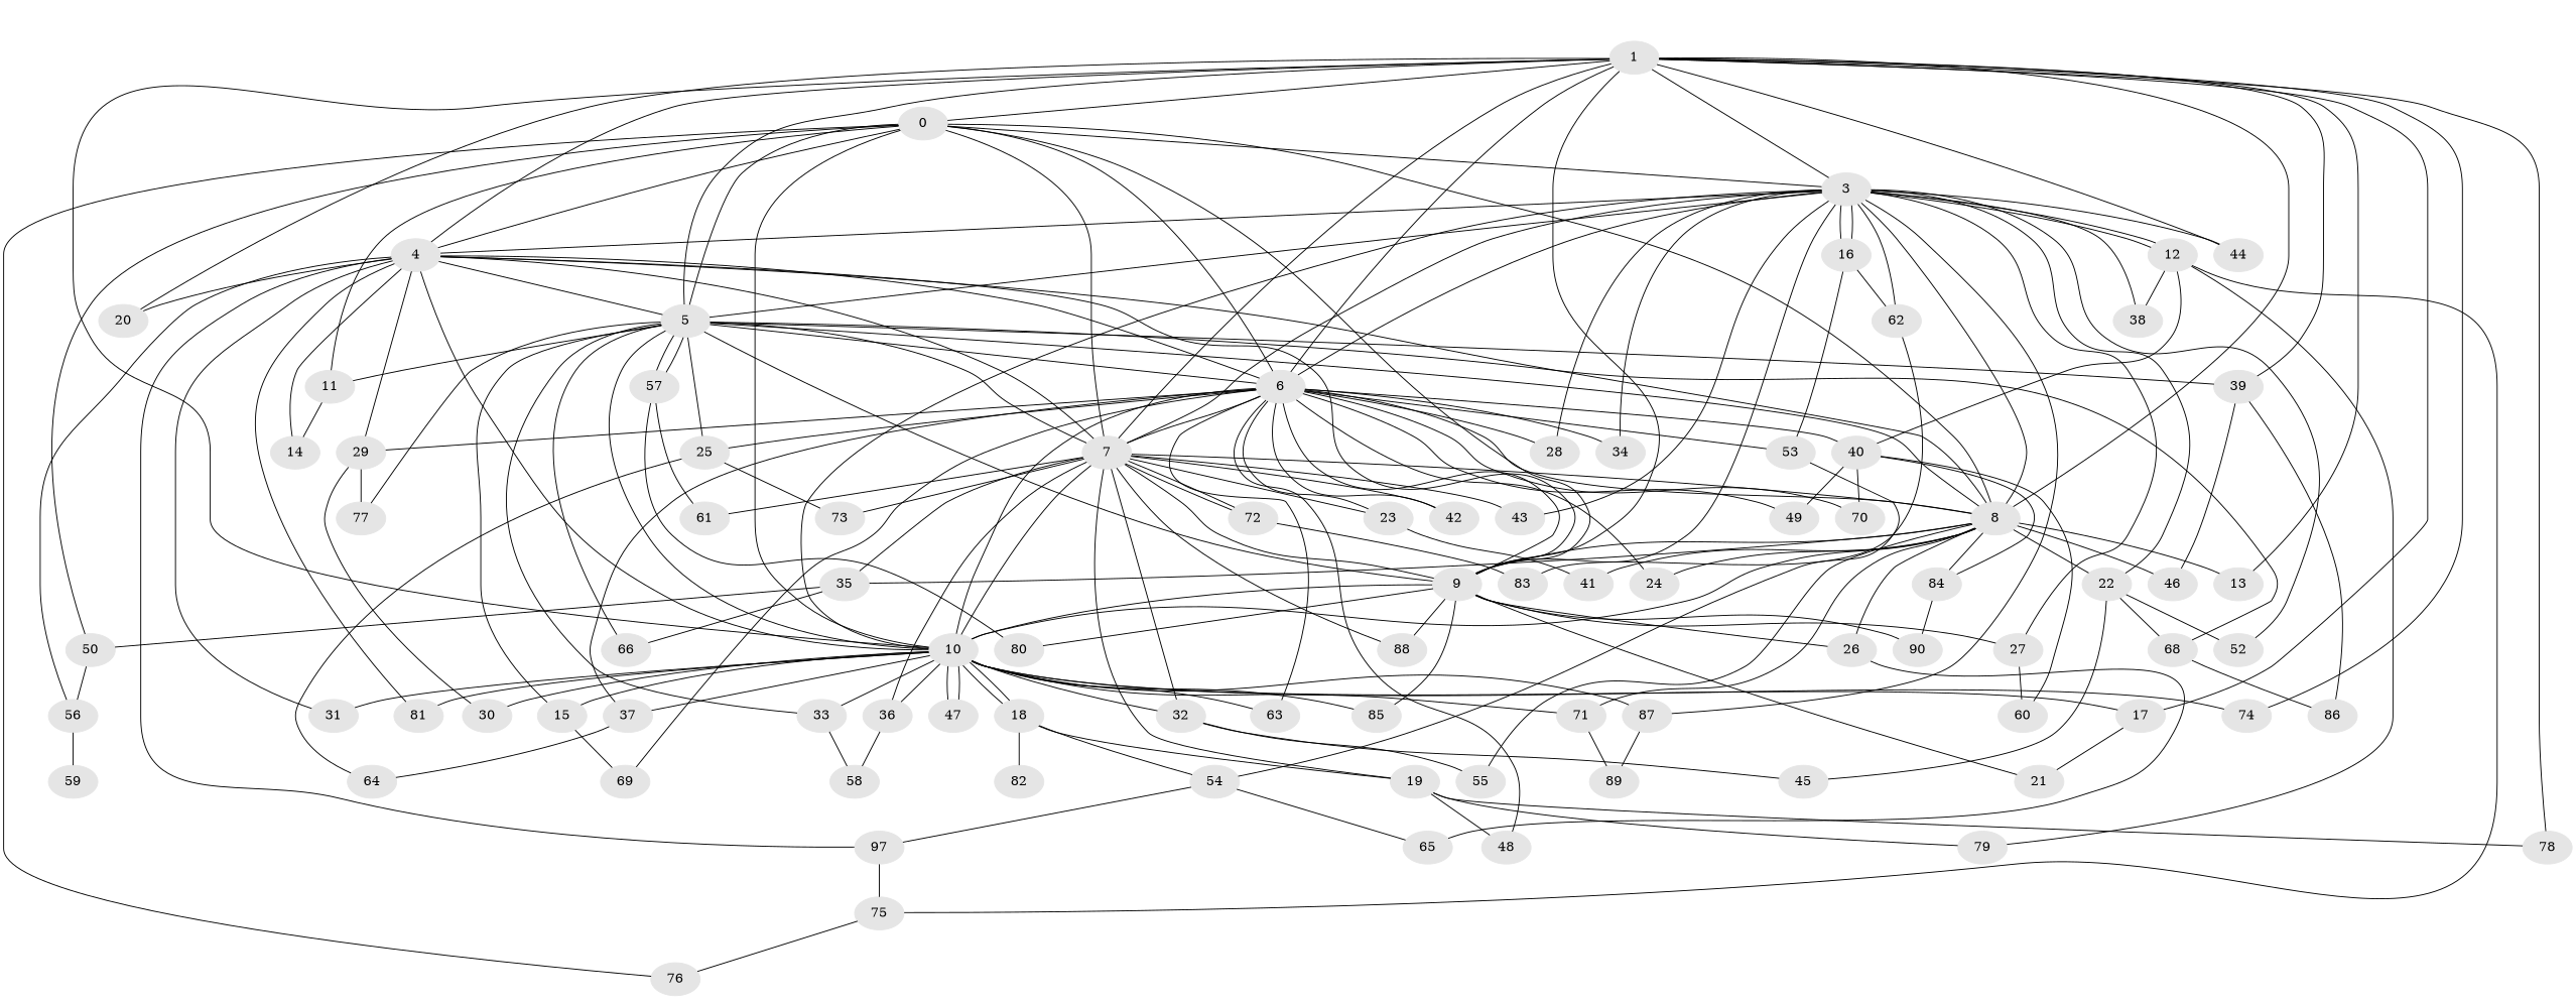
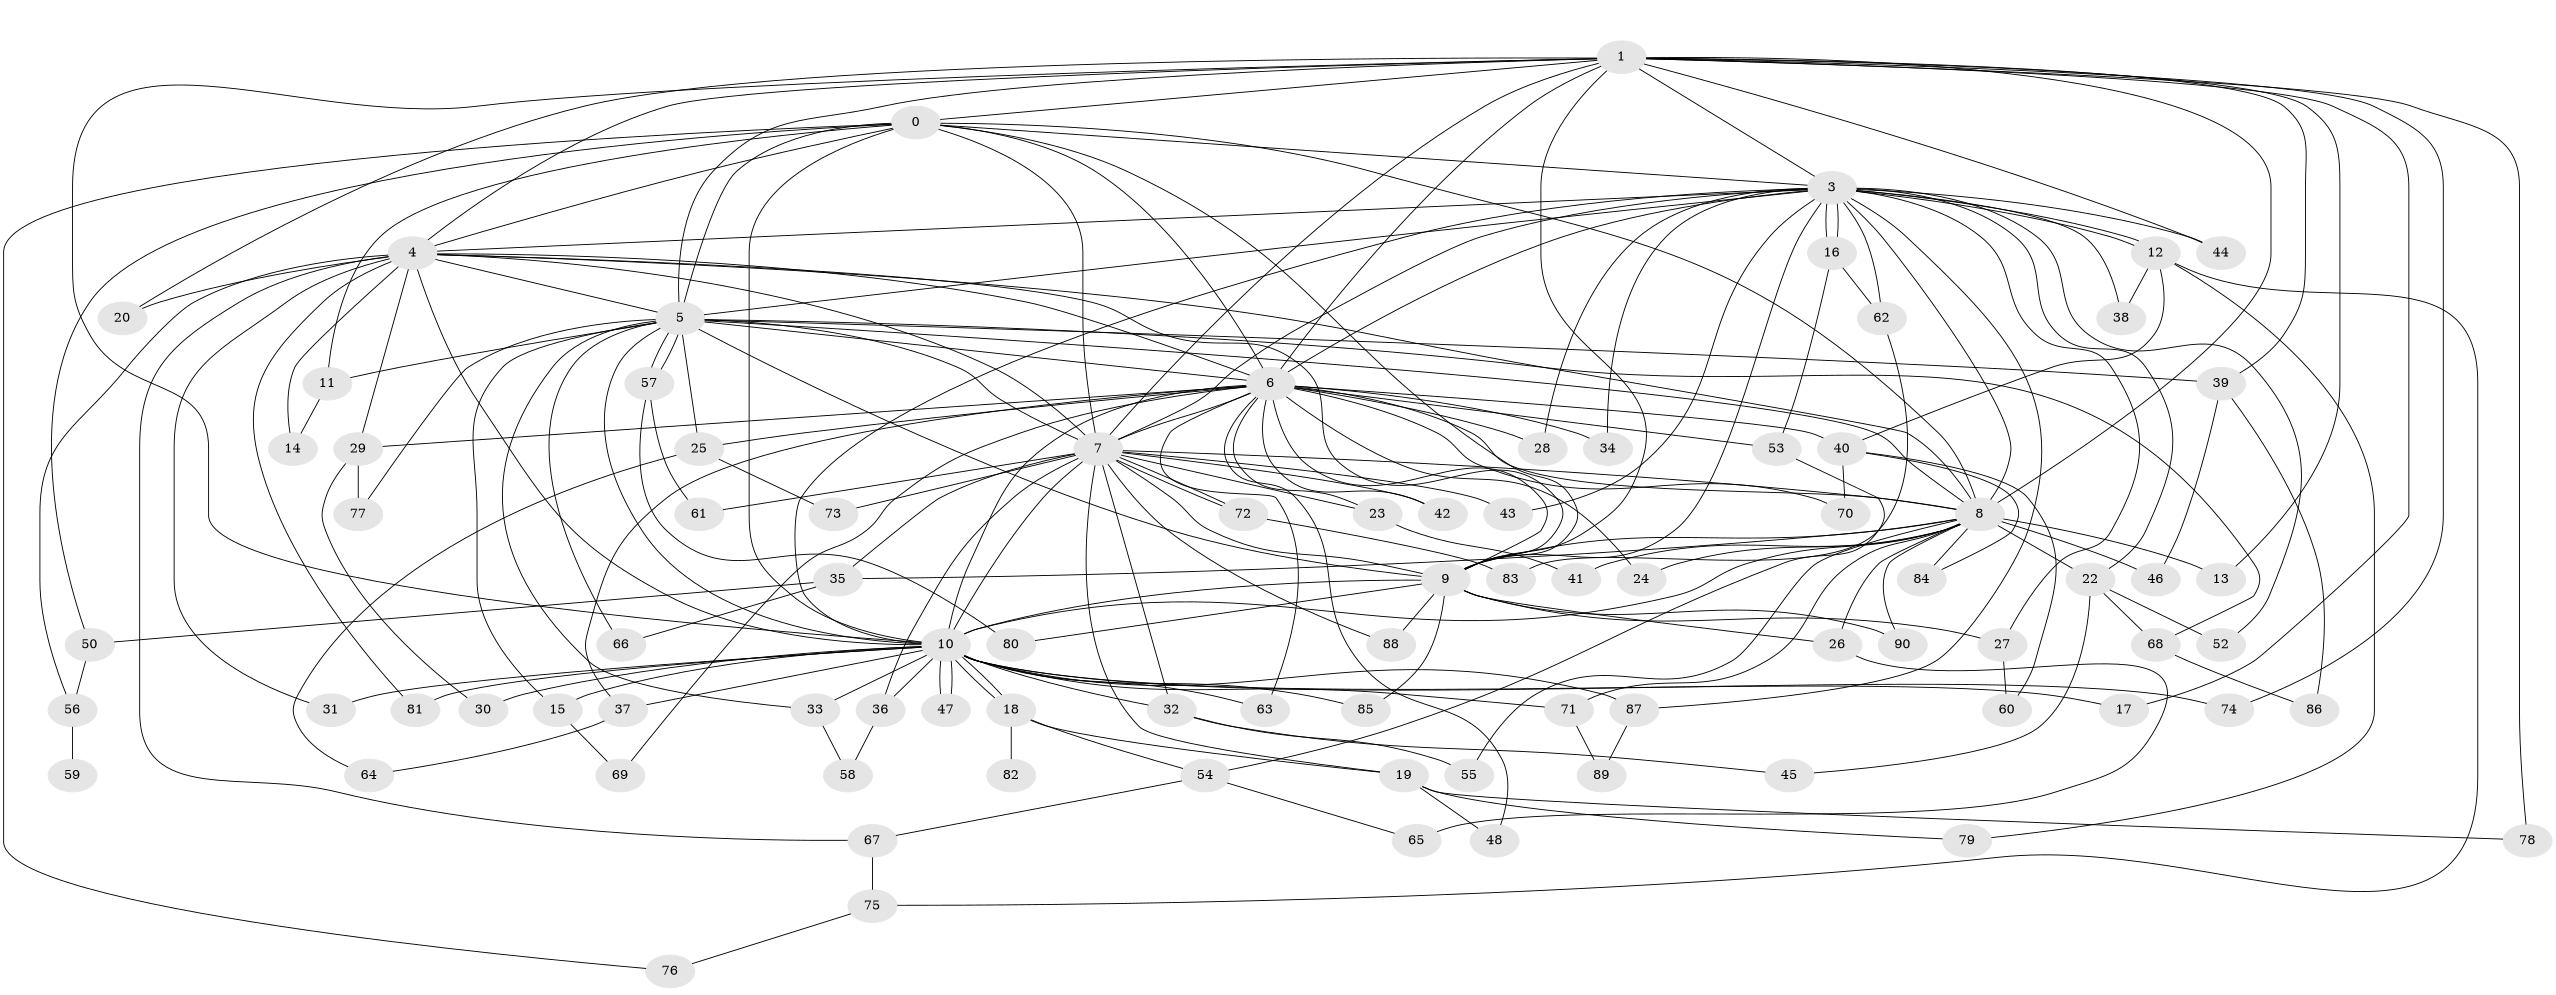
  graph {
    node [color=gray90 style=filled]
    n1 [label=0]
    1
    3
    4
    5
    6
    7
    8
    9
    10
    13
    17
    20
    39
    44
    74
    78
    11
    50
    76
    12
    16
    22
    27
    28
    34
    38
    43
    52
    62
    87
    14
    29
    31
    56
-   67 [label=97]
+   67
    81
    15
    25
    33
    57
    66
    68
    77
    23
    24
    37
    40
    42
    48
-   49
    53
    63
    69
    70
    19
    32
    35
    36
    61
    72
    73
    88
    26
    41
    46
    55
    71
    84
    90
-   21
    80
    85
    18
    30
    47
    86
    75
    79
    45
    60
    83
    89
    59
    64
    58
    54
    65
    82
    n1 -- 3
    n1 -- 4
    n1 -- 5
    n1 -- 6
    n1 -- 7
    n1 -- 8
    n1 -- 9
    n1 -- 10
    n1 -- 11
    n1 -- 50
    n1 -- 76
    1 -- n1
    1 -- 3
    1 -- 4
    1 -- 5
    1 -- 6
    1 -- 7
    1 -- 8
    1 -- 9
    1 -- 10
    1 -- 13
    1 -- 17
    1 -- 20
    1 -- 39
    1 -- 44
    1 -- 74
    1 -- 78
    3 -- 4
    3 -- 5
    3 -- 6
    3 -- 7
    3 -- 8
    3 -- 9
    3 -- 10
    3 -- 44
    3 -- 12
    3 -- 12
    3 -- 16
    3 -- 16
    3 -- 22
    3 -- 27
    3 -- 28
    3 -- 34
    3 -- 38
    3 -- 43
    3 -- 52
    3 -- 62
    3 -- 87
    4 -- 5
    4 -- 6
    4 -- 7
    4 -- 8
    4 -- 9
    4 -- 10
    4 -- 20
    4 -- 14
    4 -- 29
    4 -- 31
    4 -- 56
    4 -- 67
    4 -- 81
    5 -- 6
    5 -- 7
    5 -- 8
    5 -- 9
    5 -- 10
    5 -- 39
    5 -- 11
    5 -- 15
    5 -- 25
    5 -- 33
    5 -- 57
    5 -- 57
    5 -- 66
    5 -- 68
    5 -- 77
    6 -- 7
    6 -- 8
    6 -- 9
    6 -- 10
    6 -- 28
    6 -- 34
    6 -- 29
    6 -- 25
    6 -- 23
    6 -- 24
    6 -- 37
    6 -- 40
    6 -- 42
    6 -- 48
-   6 -- 49
    6 -- 53
    6 -- 63
    6 -- 69
    6 -- 70
    7 -- 8
    7 -- 9
    7 -- 10
    7 -- 43
    7 -- 23
    7 -- 42
    7 -- 19
    7 -- 32
    7 -- 35
    7 -- 36
    7 -- 61
    7 -- 72
    7 -- 72
    7 -- 73
    7 -- 88
    8 -- 9
    8 -- 10
    8 -- 13
    8 -- 22
    8 -- 24
    8 -- 35
    8 -- 26
    8 -- 41
    8 -- 46
    8 -- 55
    8 -- 71
    8 -- 84
-   84 -- 90
+   8 -- 90
    9 -- 10
    9 -- 27
    9 -- 88
    9 -- 26
    9 -- 90
-   9 -- 21
    9 -- 80
    9 -- 85
    10 -- 17
    10 -- 74
    10 -- 87
    10 -- 31
    10 -- 81
    10 -- 15
    10 -- 33
    10 -- 37
    10 -- 63
    10 -- 32
    10 -- 36
    10 -- 71
    10 -- 85
    10 -- 18
    10 -- 18
    10 -- 30
    10 -- 47
    10 -- 47
-   17 -- 21
    39 -- 46
    39 -- 86
    11 -- 14
    50 -- 56
    12 -- 38
    12 -- 40
    12 -- 75
    12 -- 79
    16 -- 62
    16 -- 53
    22 -- 52
    22 -- 68
    22 -- 45
    27 -- 60
    62 -- 83
    87 -- 89
    29 -- 77
    29 -- 30
    56 -- 59
    67 -- 75
    15 -- 69
    25 -- 73
    25 -- 64
    33 -- 58
    57 -- 61
    57 -- 80
    68 -- 86
    23 -- 41
    37 -- 64
-   40 -- 49
    40 -- 70
    40 -- 84
    40 -- 60
    53 -- 54
    19 -- 78
    19 -- 48
    19 -- 79
    32 -- 55
    32 -- 45
    35 -- 50
    35 -- 66
    36 -- 58
    72 -- 83
    26 -- 65
    71 -- 89
    18 -- 19
    18 -- 54
    18 -- 82
    75 -- 76
    54 -- 67
    54 -- 65
  }
